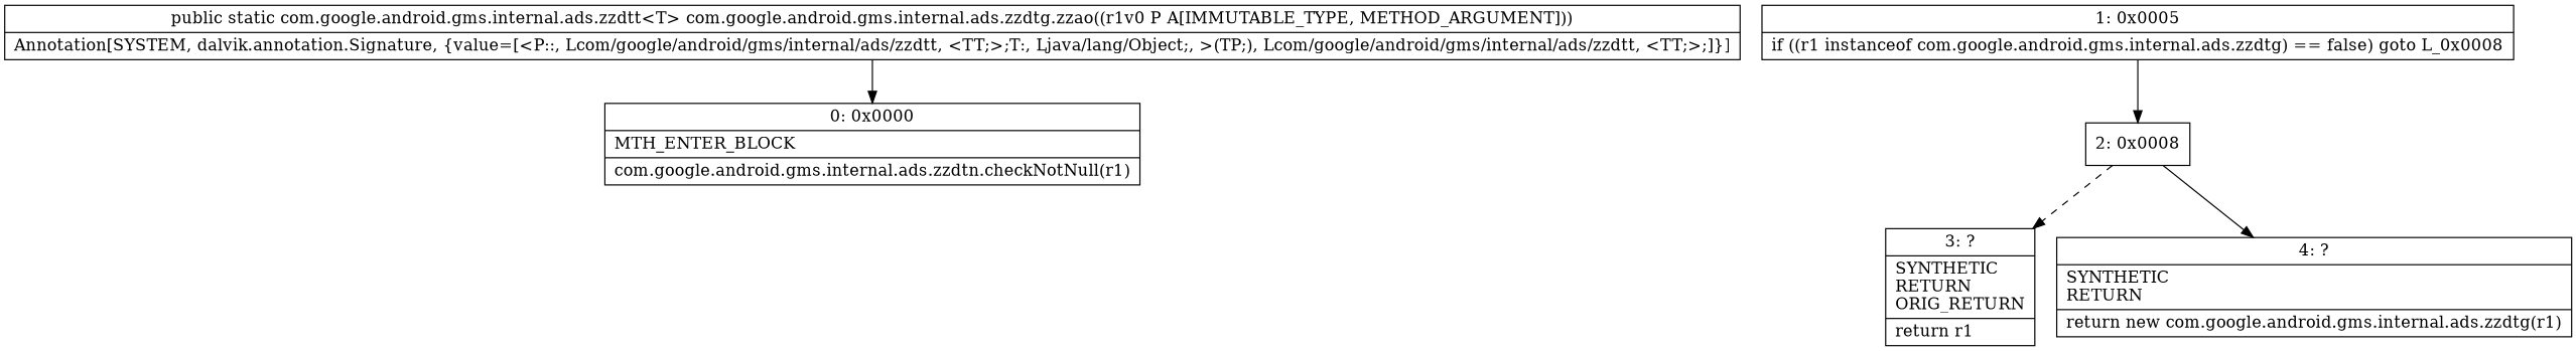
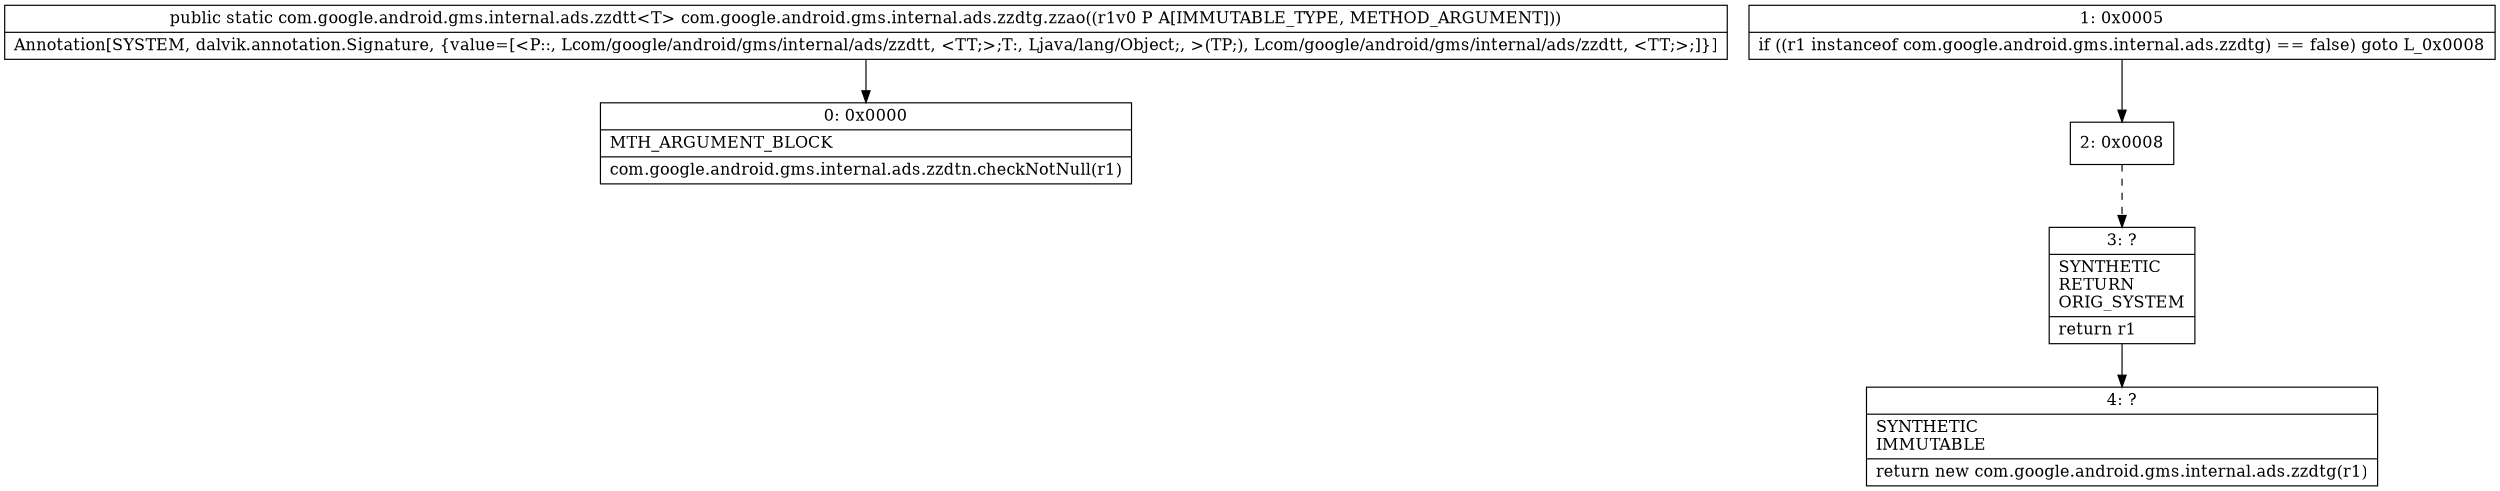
  digraph {
    node [shape=record]
-   n1 [label="{0\:\ 0x0000|MTH_ENTER_BLOCK\l|com.google.android.gms.internal.ads.zzdtn.checkNotNull(r1)\l}"]
+   n1 [label="{0\:\ 0x0000|MTH_ARGUMENT_BLOCK\l|com.google.android.gms.internal.ads.zzdtn.checkNotNull(r1)\l}"]
    n2 [label="{1\:\ 0x0005|if ((r1 instanceof com.google.android.gms.internal.ads.zzdtg) == false) goto L_0x0008\l}"]
    n3 [label="{2\:\ 0x0008}"]
-   n4 [label="{3\:\ ?|SYNTHETIC\lRETURN\lORIG_RETURN\l|return r1\l}"]
-   n5 [label="{4\:\ ?|SYNTHETIC\lRETURN\l|return new com.google.android.gms.internal.ads.zzdtg(r1)\l}"]
+   n4 [label="{3\:\ ?|SYNTHETIC\lRETURN\lORIG_SYSTEM\l|return r1\l}"]
+   n5 [label="{4\:\ ?|SYNTHETIC\lIMMUTABLE\l|return new com.google.android.gms.internal.ads.zzdtg(r1)\l}"]
    n6 [label="{public static com.google.android.gms.internal.ads.zzdtt\<T\> com.google.android.gms.internal.ads.zzdtg.zzao((r1v0 P A[IMMUTABLE_TYPE, METHOD_ARGUMENT]))  | Annotation[SYSTEM, dalvik.annotation.Signature, \{value=[\<P::, Lcom\/google\/android\/gms\/internal\/ads\/zzdtt, \<TT;\>;T:, Ljava\/lang\/Object;, \>(TP;), Lcom\/google\/android\/gms\/internal\/ads\/zzdtt, \<TT;\>;]\}]\l}"]
    n2 -> n3
    n3 -> n4 [style=dashed]
-   n3 -> n5
+   n4 -> n5
    n6 -> n1
  }
